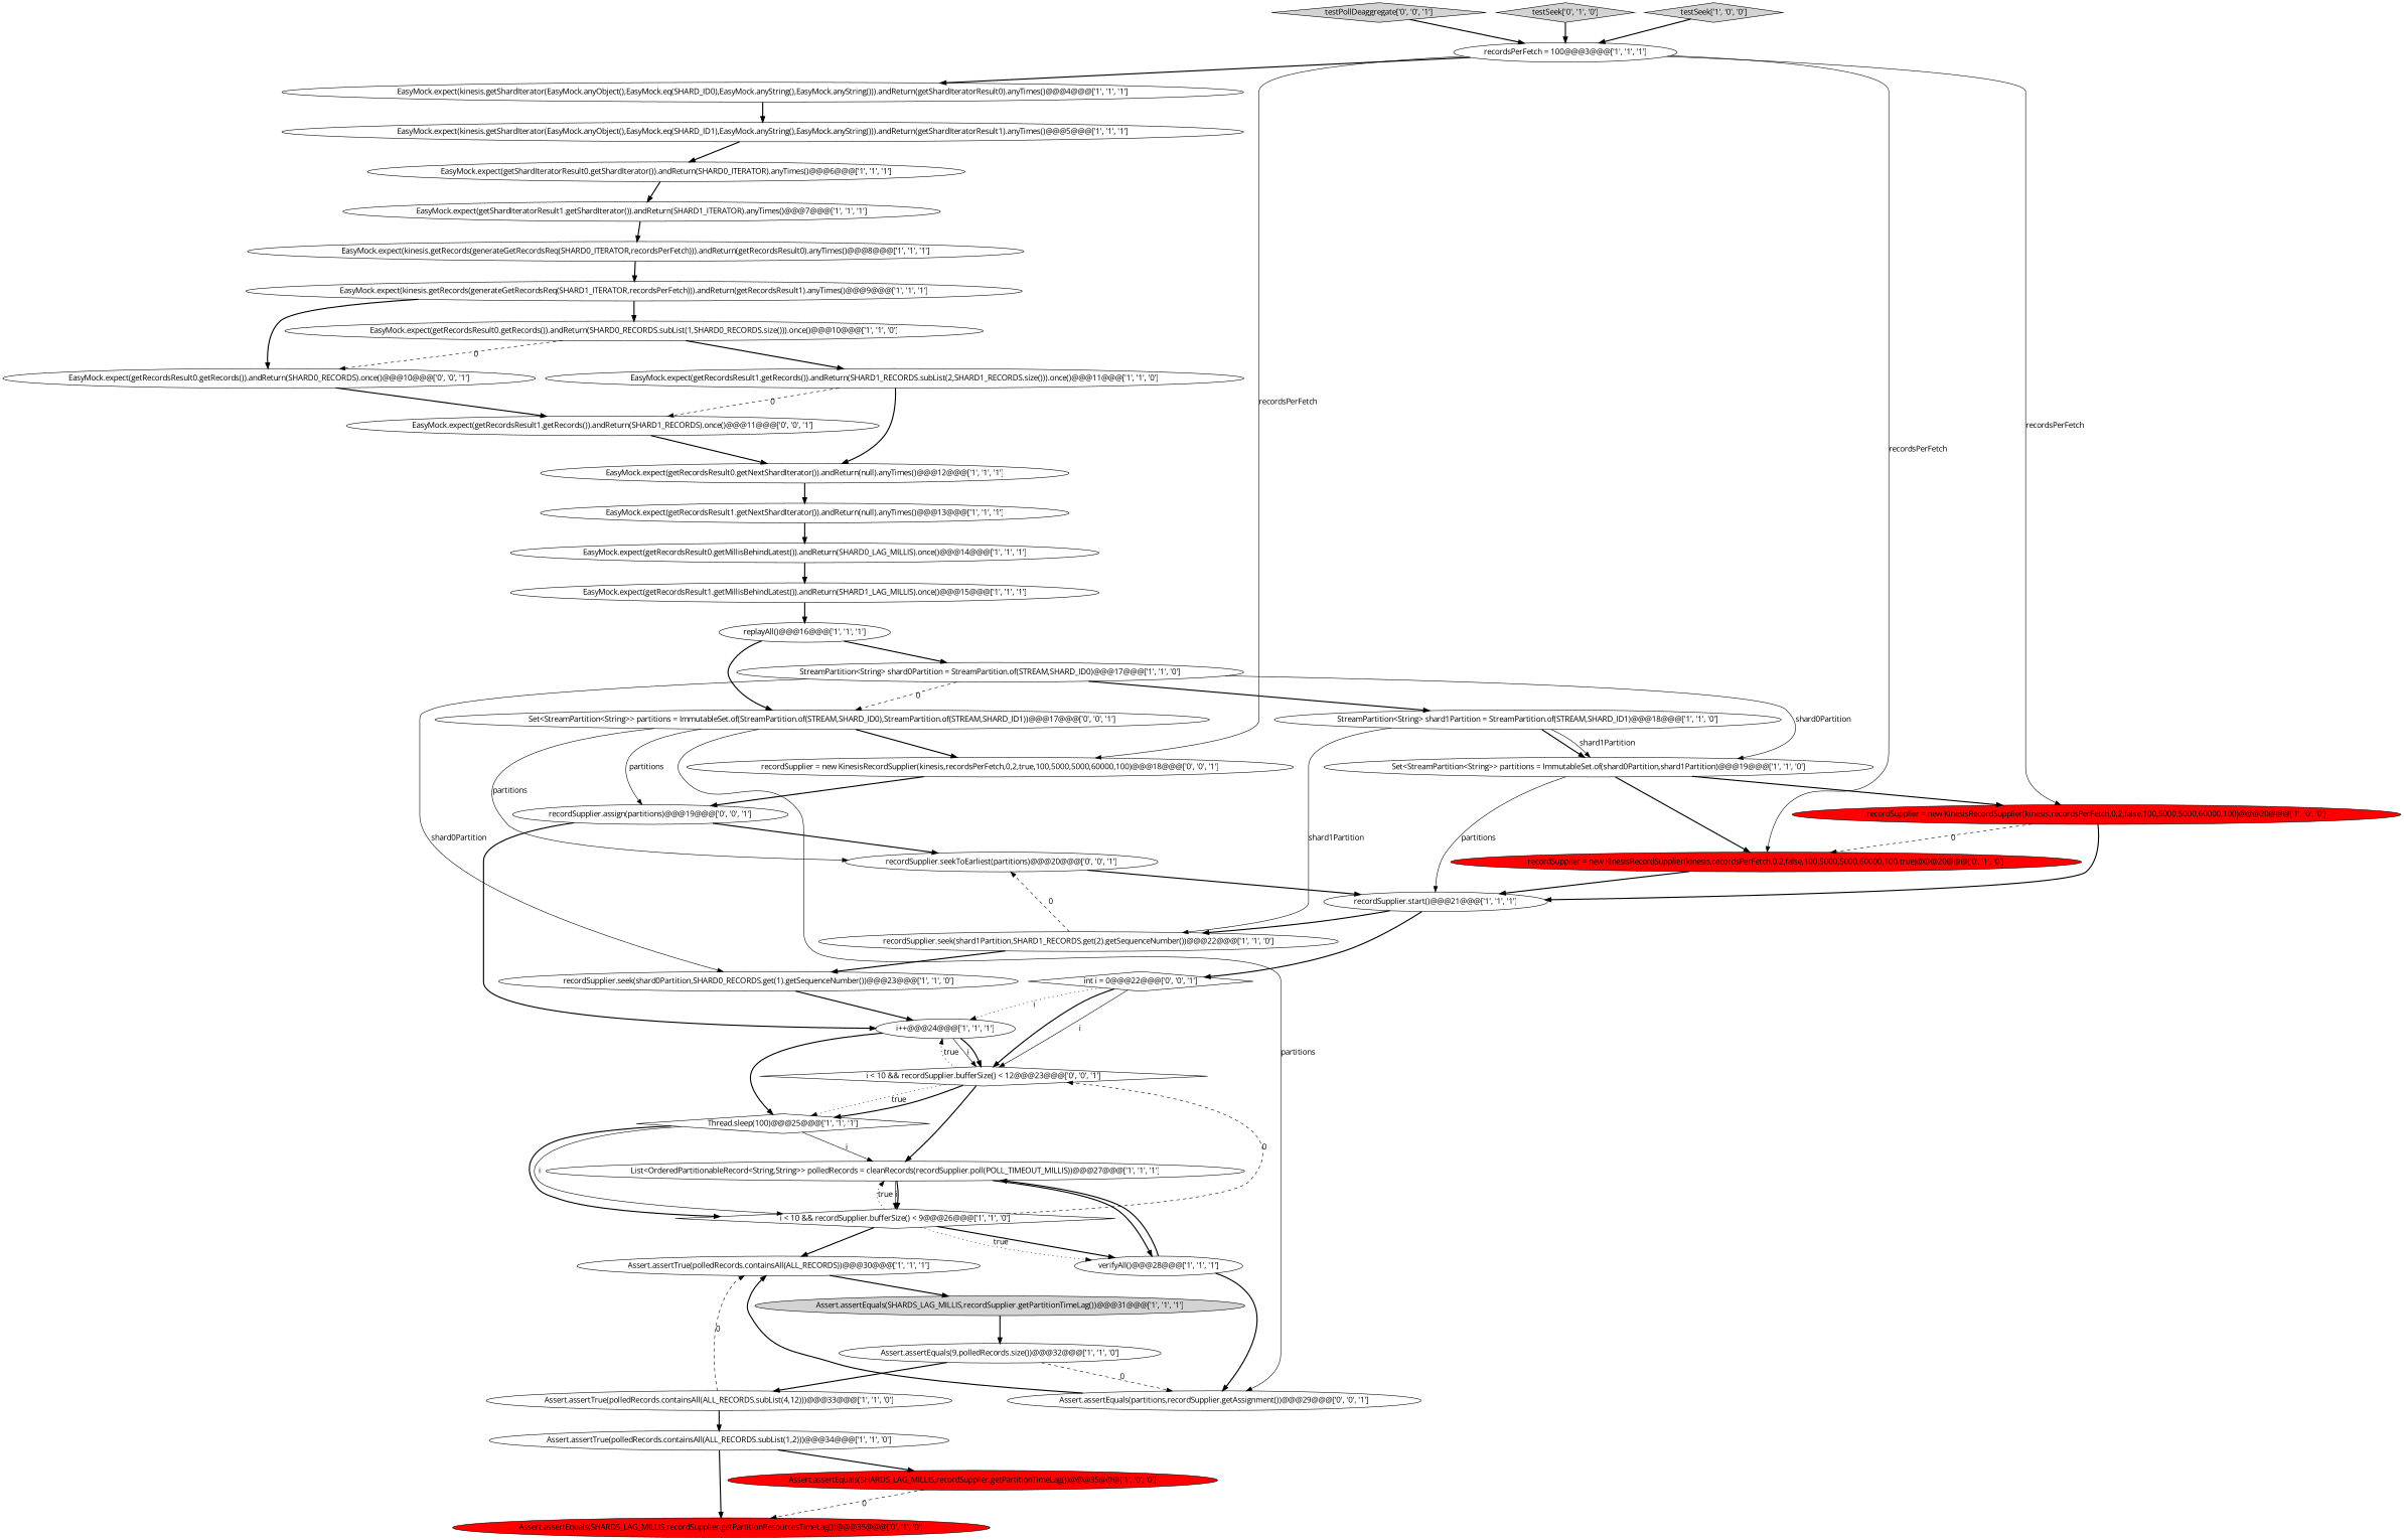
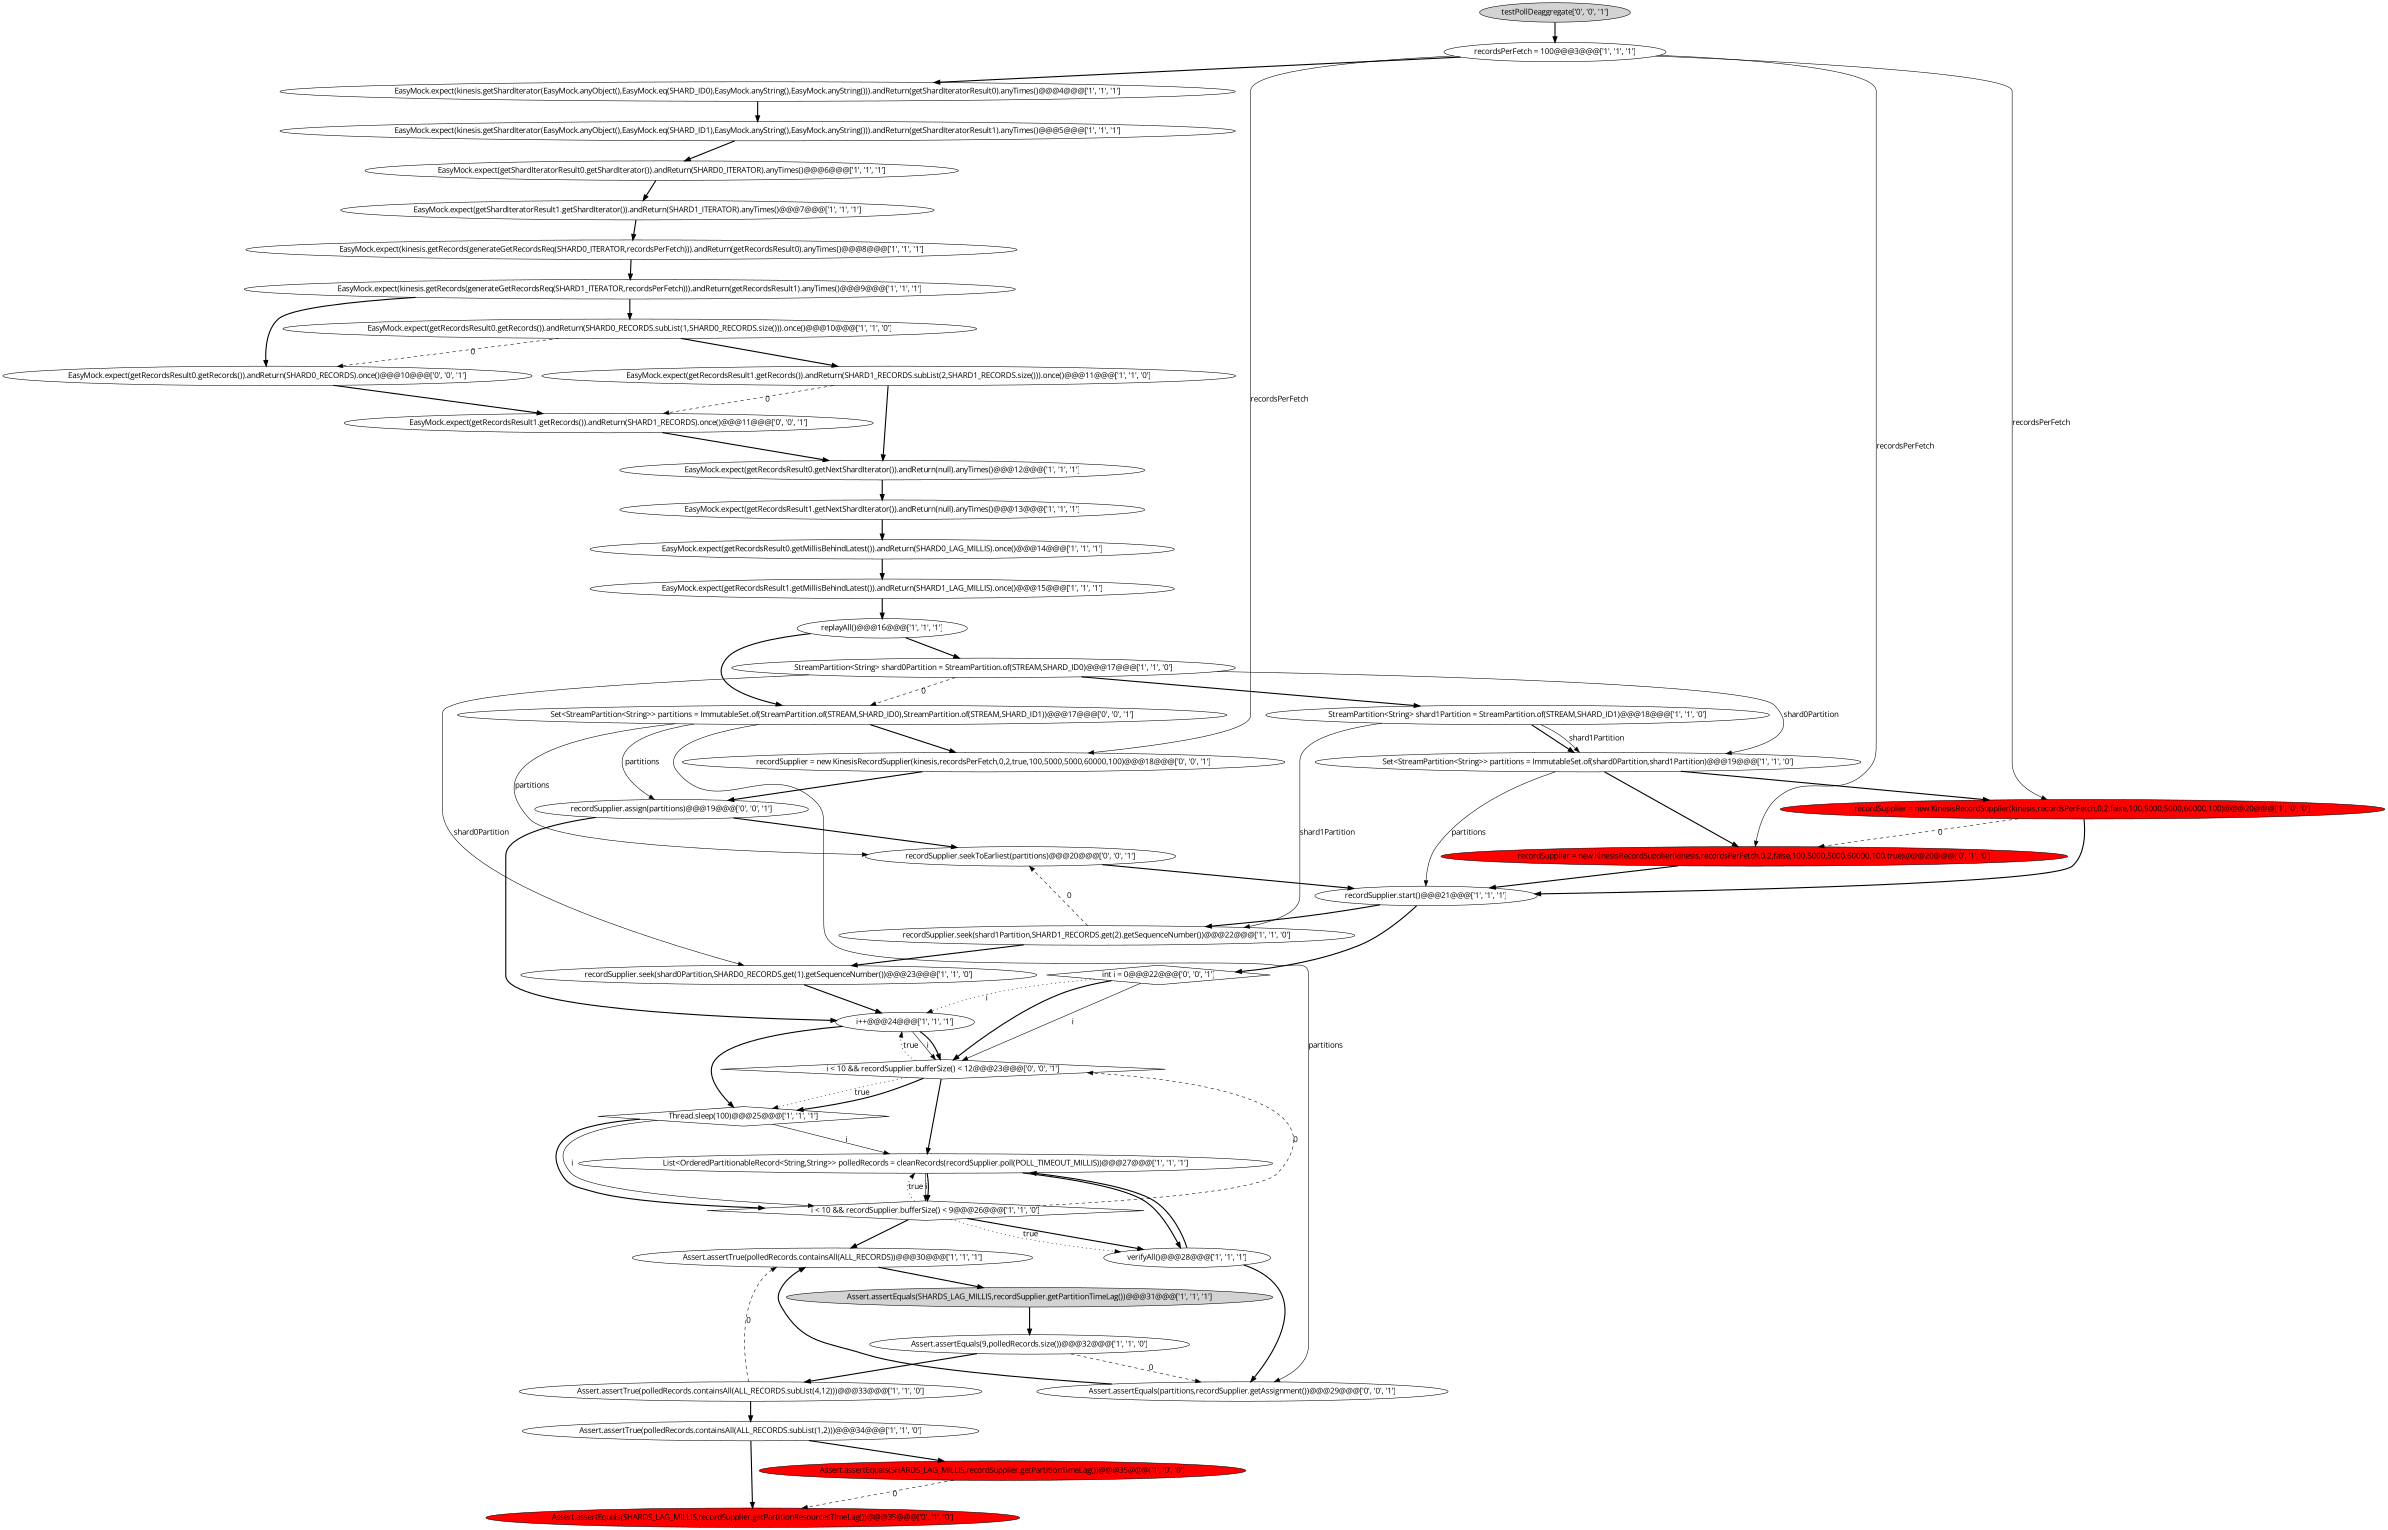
  digraph {
    fontname="Open Sans"
    node [fillcolor=white fontname="Open Sans" shape=ellipse style=filled]
    edge [fontname="Open Sans" style=bold]
    n1 [label="replayAll()@@@16@@@['1', '1', '1']"]
    n2 [label="Set<StreamPartition<String>> partitions = ImmutableSet.of(StreamPartition.of(STREAM,SHARD_ID0),StreamPartition.of(STREAM,SHARD_ID1))@@@17@@@['0', '0', '1']"]
    n3 [label="StreamPartition<String> shard0Partition = StreamPartition.of(STREAM,SHARD_ID0)@@@17@@@['1', '1', '0']"]
    n4 [label="recordSupplier = new KinesisRecordSupplier(kinesis,recordsPerFetch,0,2,true,100,5000,5000,60000,100)@@@18@@@['0', '0', '1']"]
    n5 [label="recordSupplier.assign(partitions)@@@19@@@['0', '0', '1']"]
    n6 [label="recordSupplier.seekToEarliest(partitions)@@@20@@@['0', '0', '1']"]
    n7 [label="Assert.assertEquals(partitions,recordSupplier.getAssignment())@@@29@@@['0', '0', '1']"]
    n8 [label="recordSupplier.seek(shard0Partition,SHARD0_RECORDS.get(1).getSequenceNumber())@@@23@@@['1', '1', '0']"]
    n9 [label="StreamPartition<String> shard1Partition = StreamPartition.of(STREAM,SHARD_ID1)@@@18@@@['1', '1', '0']"]
    n10 [label="Set<StreamPartition<String>> partitions = ImmutableSet.of(shard0Partition,shard1Partition)@@@19@@@['1', '1', '0']"]
    n11 [label="EasyMock.expect(getRecordsResult0.getMillisBehindLatest()).andReturn(SHARD0_LAG_MILLIS).once()@@@14@@@['1', '1', '1']"]
    n12 [label="EasyMock.expect(getRecordsResult1.getMillisBehindLatest()).andReturn(SHARD1_LAG_MILLIS).once()@@@15@@@['1', '1', '1']"]
    n13 [label="EasyMock.expect(getRecordsResult0.getNextShardIterator()).andReturn(null).anyTimes()@@@12@@@['1', '1', '1']"]
    n14 [label="EasyMock.expect(getRecordsResult1.getNextShardIterator()).andReturn(null).anyTimes()@@@13@@@['1', '1', '1']"]
    n15 [label="recordSupplier.start()@@@21@@@['1', '1', '1']"]
    n16 [label="recordSupplier.seek(shard1Partition,SHARD1_RECORDS.get(2).getSequenceNumber())@@@22@@@['1', '1', '0']"]
    n17 [label="int i = 0@@@22@@@['0', '0', '1']" shape=diamond]
    n18 [label="i++@@@24@@@['1', '1', '1']"]
    n19 [label="i < 10 && recordSupplier.bufferSize() < 12@@@23@@@['0', '0', '1']" shape=diamond]
    n20 [fillcolor=red label="recordSupplier = new KinesisRecordSupplier(kinesis,recordsPerFetch,0,2,false,100,5000,5000,60000,100,true)@@@20@@@['0', '1', '0']"]
    n21 [label="recordsPerFetch = 100@@@3@@@['1', '1', '1']"]
    n22 [fillcolor=red label="recordSupplier = new KinesisRecordSupplier(kinesis,recordsPerFetch,0,2,false,100,5000,5000,60000,100)@@@20@@@['1', '0', '0']"]
    n23 [label="EasyMock.expect(kinesis.getShardIterator(EasyMock.anyObject(),EasyMock.eq(SHARD_ID0),EasyMock.anyString(),EasyMock.anyString())).andReturn(getShardIteratorResult0).anyTimes()@@@4@@@['1', '1', '1']"]
    n24 [label="EasyMock.expect(kinesis.getShardIterator(EasyMock.anyObject(),EasyMock.eq(SHARD_ID1),EasyMock.anyString(),EasyMock.anyString())).andReturn(getShardIteratorResult1).anyTimes()@@@5@@@['1', '1', '1']"]
    n25 [label="List<OrderedPartitionableRecord<String,String>> polledRecords = cleanRecords(recordSupplier.poll(POLL_TIMEOUT_MILLIS))@@@27@@@['1', '1', '1']"]
    n26 [label="i < 10 && recordSupplier.bufferSize() < 9@@@26@@@['1', '1', '0']" shape=diamond]
    n27 [label="verifyAll()@@@28@@@['1', '1', '1']"]
    n28 [label="Assert.assertTrue(polledRecords.containsAll(ALL_RECORDS))@@@30@@@['1', '1', '1']"]
    n29 [label="Thread.sleep(100)@@@25@@@['1', '1', '1']" shape=diamond]
    n30 [label="EasyMock.expect(kinesis.getRecords(generateGetRecordsReq(SHARD1_ITERATOR,recordsPerFetch))).andReturn(getRecordsResult1).anyTimes()@@@9@@@['1', '1', '1']"]
    n31 [label="EasyMock.expect(getRecordsResult0.getRecords()).andReturn(SHARD0_RECORDS.subList(1,SHARD0_RECORDS.size())).once()@@@10@@@['1', '1', '0']"]
    n32 [label="EasyMock.expect(getRecordsResult0.getRecords()).andReturn(SHARD0_RECORDS).once()@@@10@@@['0', '0', '1']"]
    n33 [label="EasyMock.expect(getRecordsResult1.getRecords()).andReturn(SHARD1_RECORDS.subList(2,SHARD1_RECORDS.size())).once()@@@11@@@['1', '1', '0']"]
    n34 [label="EasyMock.expect(getRecordsResult1.getRecords()).andReturn(SHARD1_RECORDS).once()@@@11@@@['0', '0', '1']"]
    n35 [label="Assert.assertTrue(polledRecords.containsAll(ALL_RECORDS.subList(4,12)))@@@33@@@['1', '1', '0']"]
    n36 [label="Assert.assertTrue(polledRecords.containsAll(ALL_RECORDS.subList(1,2)))@@@34@@@['1', '1', '0']"]
    n37 [fillcolor=lightgray label="Assert.assertEquals(SHARDS_LAG_MILLIS,recordSupplier.getPartitionTimeLag())@@@31@@@['1', '1', '1']"]
    n38 [fillcolor=red label="Assert.assertEquals(SHARDS_LAG_MILLIS,recordSupplier.getPartitionTimeLag())@@@35@@@['1', '0', '0']"]
    n39 [fillcolor=red label="Assert.assertEquals(SHARDS_LAG_MILLIS,recordSupplier.getPartitionResourcesTimeLag())@@@35@@@['0', '1', '0']"]
    n40 [label="EasyMock.expect(getShardIteratorResult0.getShardIterator()).andReturn(SHARD0_ITERATOR).anyTimes()@@@6@@@['1', '1', '1']"]
    n41 [label="EasyMock.expect(getShardIteratorResult1.getShardIterator()).andReturn(SHARD1_ITERATOR).anyTimes()@@@7@@@['1', '1', '1']"]
-   n42 [fillcolor=lightgray label="testPollDeaggregate['0', '0', '1']" shape=diamond]
+   n42 [fillcolor=lightgray label="testPollDeaggregate['0', '0', '1']"]
    n43 [label="Assert.assertEquals(9,polledRecords.size())@@@32@@@['1', '1', '0']"]
    n44 [label="EasyMock.expect(kinesis.getRecords(generateGetRecordsReq(SHARD0_ITERATOR,recordsPerFetch))).andReturn(getRecordsResult0).anyTimes()@@@8@@@['1', '1', '1']"]
-   n45 [fillcolor=lightgray label="testSeek['0', '1', '0']" shape=diamond]
-   n46 [fillcolor=lightgray label="testSeek['1', '0', '0']" shape=diamond]
    n1 -> n2
    n1 -> n3
    n2 -> n4
    n2 -> n5 [label=partitions style=solid]
    n2 -> n6 [label=partitions style=solid]
    n2 -> n7 [label=partitions style=solid]
    n3 -> n2 [label=0 style=dashed]
    n3 -> n8 [label=shard0Partition style=solid]
    n3 -> n9
    n3 -> n10 [label=shard0Partition style=solid]
    n4 -> n5
    n5 -> n6
    n5 -> n18
    n6 -> n15
    n7 -> n28
    n8 -> n18
    n9 -> n10
    n9 -> n10 [label=shard1Partition style=solid]
    n9 -> n16 [label=shard1Partition style=solid]
    n10 -> n15 [label=partitions style=solid]
    n10 -> n20
    n10 -> n22
    n11 -> n12
    n12 -> n1
    n13 -> n14
    n14 -> n11
    n15 -> n16
    n15 -> n17
    n16 -> n6 [label=0 style=dashed]
    n16 -> n8
    n17 -> n18 [label=i style=dotted]
    n17 -> n19
    n17 -> n19 [label=i style=solid]
    n18 -> n19 [label=i style=solid]
    n18 -> n19
    n18 -> n29
    n19 -> n18 [label=true style=dotted]
    n19 -> n25
    n19 -> n29 [label=true style=dotted]
    n19 -> n29
    n20 -> n15
    n21 -> n4 [label=recordsPerFetch style=solid]
    n21 -> n20 [label=recordsPerFetch style=solid]
    n21 -> n22 [label=recordsPerFetch style=solid]
    n21 -> n23
    n22 -> n15
    n22 -> n20 [label=0 style=dashed]
    n23 -> n24
    n24 -> n40
    n25 -> n26 [label=i style=solid]
    n25 -> n26
    n25 -> n27
    n26 -> n19 [label=0 style=dashed]
    n26 -> n25 [label=true style=dotted]
    n26 -> n27
    n26 -> n27 [label=true style=dotted]
    n26 -> n28
    n27 -> n7
    n27 -> n25
    n28 -> n37
    n29 -> n25 [label=i style=solid]
    n29 -> n26 [label=i style=solid]
    n29 -> n26
    n30 -> n31
    n30 -> n32
    n31 -> n32 [label=0 style=dashed]
    n31 -> n33
    n32 -> n34
    n33 -> n13
    n33 -> n34 [label=0 style=dashed]
    n34 -> n13
    n35 -> n28 [label=0 style=dashed]
    n35 -> n36
    n36 -> n38
    n36 -> n39
    n37 -> n43
    n38 -> n39 [label=0 style=dashed]
    n40 -> n41
    n41 -> n44
    n42 -> n21
    n43 -> n7 [label=0 style=dashed]
    n43 -> n35
    n44 -> n30
-   n45 -> n21
-   n46 -> n21
  }
